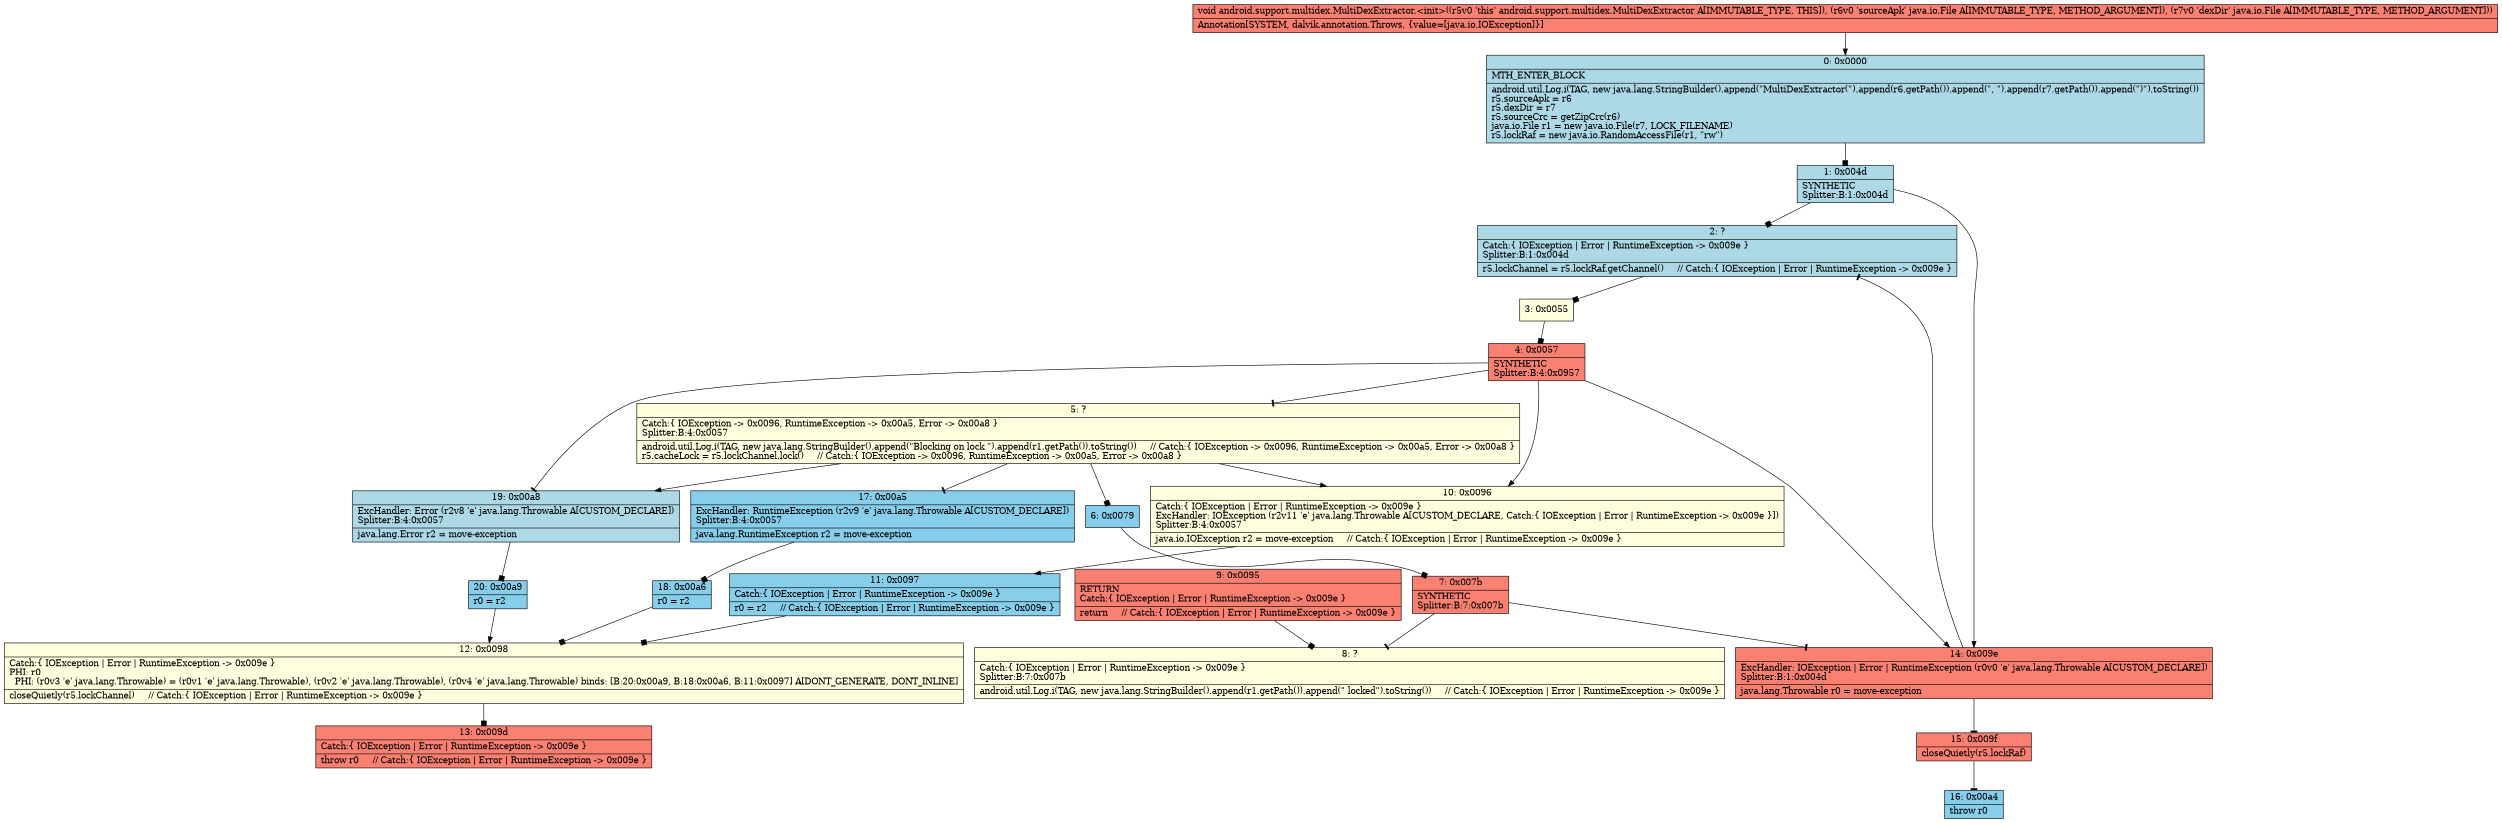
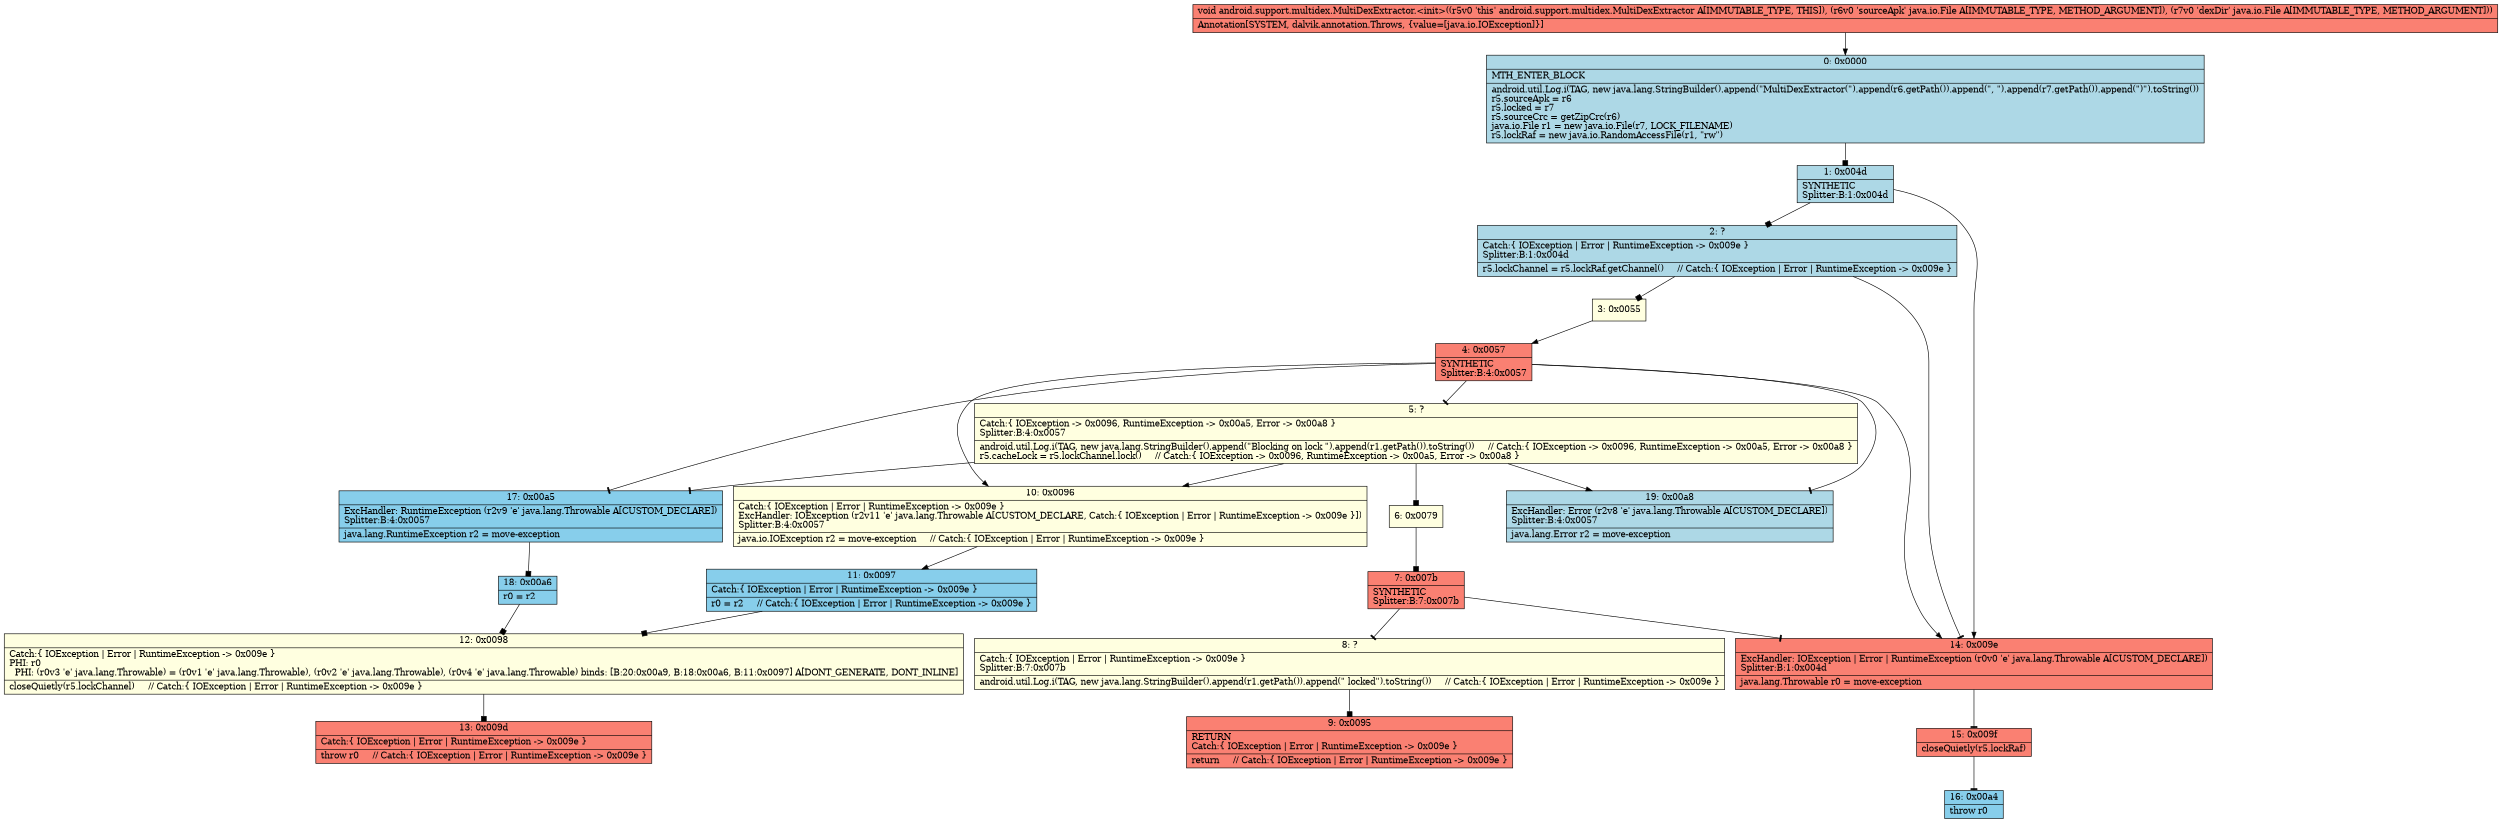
  digraph {
    node [fillcolor=salmon shape=record style=filled]
    edge [arrowhead=box]
-   n1 [fillcolor=lightblue label="{0\:\ 0x0000|MTH_ENTER_BLOCK\l|android.util.Log.i(TAG, new java.lang.StringBuilder().append(\"MultiDexExtractor(\").append(r6.getPath()).append(\", \").append(r7.getPath()).append(\")\").toString())\lr5.sourceApk = r6\lr5.dexDir = r7\lr5.sourceCrc = getZipCrc(r6)\ljava.io.File r1 = new java.io.File(r7, LOCK_FILENAME)\lr5.lockRaf = new java.io.RandomAccessFile(r1, \"rw\")\l}"]
+   n1 [fillcolor=lightblue label="{0\:\ 0x0000|MTH_ENTER_BLOCK\l|android.util.Log.i(TAG, new java.lang.StringBuilder().append(\"MultiDexExtractor(\").append(r6.getPath()).append(\", \").append(r7.getPath()).append(\")\").toString())\lr5.sourceApk = r6\lr5.locked = r7\lr5.sourceCrc = getZipCrc(r6)\ljava.io.File r1 = new java.io.File(r7, LOCK_FILENAME)\lr5.lockRaf = new java.io.RandomAccessFile(r1, \"rw\")\l}"]
    n2 [fillcolor=lightblue label="{1\:\ 0x004d|SYNTHETIC\lSplitter:B:1:0x004d\l}"]
    n3 [fillcolor=lightblue label="{2\:\ ?|Catch:\{ IOException \| Error \| RuntimeException \-\> 0x009e \}\lSplitter:B:1:0x004d\l|r5.lockChannel = r5.lockRaf.getChannel()     \/\/ Catch:\{ IOException \| Error \| RuntimeException \-\> 0x009e \}\l}"]
    n4 [label="{14\:\ 0x009e|ExcHandler: IOException \| Error \| RuntimeException (r0v0 'e' java.lang.Throwable A[CUSTOM_DECLARE])\lSplitter:B:1:0x004d\l|java.lang.Throwable r0 = move\-exception\l}"]
    n5 [fillcolor=lightyellow label="{3\:\ 0x0055}"]
    n6 [label="{15\:\ 0x009f|closeQuietly(r5.lockRaf)\l}"]
-   n7 [label="{4\:\ 0x0057|SYNTHETIC\lSplitter:B:4:0x0957\l}"]
+   n7 [label="{4\:\ 0x0057|SYNTHETIC\lSplitter:B:4:0x0057\l}"]
    n8 [fillcolor=lightyellow label="{5\:\ ?|Catch:\{ IOException \-\> 0x0096, RuntimeException \-\> 0x00a5, Error \-\> 0x00a8 \}\lSplitter:B:4:0x0057\l|android.util.Log.i(TAG, new java.lang.StringBuilder().append(\"Blocking on lock \").append(r1.getPath()).toString())     \/\/ Catch:\{ IOException \-\> 0x0096, RuntimeException \-\> 0x00a5, Error \-\> 0x00a8 \}\lr5.cacheLock = r5.lockChannel.lock()     \/\/ Catch:\{ IOException \-\> 0x0096, RuntimeException \-\> 0x00a5, Error \-\> 0x00a8 \}\l}"]
    n9 [fillcolor=lightyellow label="{10\:\ 0x0096|Catch:\{ IOException \| Error \| RuntimeException \-\> 0x009e \}\lExcHandler: IOException (r2v11 'e' java.lang.Throwable A[CUSTOM_DECLARE, Catch:\{ IOException \| Error \| RuntimeException \-\> 0x009e \}])\lSplitter:B:4:0x0057\l|java.io.IOException r2 = move\-exception     \/\/ Catch:\{ IOException \| Error \| RuntimeException \-\> 0x009e \}\l}"]
    n10 [fillcolor=skyblue label="{17\:\ 0x00a5|ExcHandler: RuntimeException (r2v9 'e' java.lang.Throwable A[CUSTOM_DECLARE])\lSplitter:B:4:0x0057\l|java.lang.RuntimeException r2 = move\-exception\l}"]
    n11 [fillcolor=lightblue label="{19\:\ 0x00a8|ExcHandler: Error (r2v8 'e' java.lang.Throwable A[CUSTOM_DECLARE])\lSplitter:B:4:0x0057\l|java.lang.Error r2 = move\-exception\l}"]
-   n12 [fillcolor=skyblue label="{6\:\ 0x0079}"]
+   n12 [fillcolor=lightyellow label="{6\:\ 0x0079}"]
    n13 [fillcolor=skyblue label="{11\:\ 0x0097|Catch:\{ IOException \| Error \| RuntimeException \-\> 0x009e \}\l|r0 = r2     \/\/ Catch:\{ IOException \| Error \| RuntimeException \-\> 0x009e \}\l}"]
    n14 [fillcolor=skyblue label="{18\:\ 0x00a6|r0 = r2\l}"]
-   n15 [fillcolor=skyblue label="{20\:\ 0x00a9|r0 = r2\l}"]
    n16 [label="{7\:\ 0x007b|SYNTHETIC\lSplitter:B:7:0x007b\l}"]
    n17 [fillcolor=lightyellow label="{8\:\ ?|Catch:\{ IOException \| Error \| RuntimeException \-\> 0x009e \}\lSplitter:B:7:0x007b\l|android.util.Log.i(TAG, new java.lang.StringBuilder().append(r1.getPath()).append(\" locked\").toString())     \/\/ Catch:\{ IOException \| Error \| RuntimeException \-\> 0x009e \}\l}"]
    n18 [label="{9\:\ 0x0095|RETURN\lCatch:\{ IOException \| Error \| RuntimeException \-\> 0x009e \}\l|return     \/\/ Catch:\{ IOException \| Error \| RuntimeException \-\> 0x009e \}\l}"]
    n19 [fillcolor=lightyellow label="{12\:\ 0x0098|Catch:\{ IOException \| Error \| RuntimeException \-\> 0x009e \}\lPHI: r0 \l  PHI: (r0v3 'e' java.lang.Throwable) = (r0v1 'e' java.lang.Throwable), (r0v2 'e' java.lang.Throwable), (r0v4 'e' java.lang.Throwable) binds: [B:20:0x00a9, B:18:0x00a6, B:11:0x0097] A[DONT_GENERATE, DONT_INLINE]\l|closeQuietly(r5.lockChannel)     \/\/ Catch:\{ IOException \| Error \| RuntimeException \-\> 0x009e \}\l}"]
    n20 [label="{13\:\ 0x009d|Catch:\{ IOException \| Error \| RuntimeException \-\> 0x009e \}\l|throw r0     \/\/ Catch:\{ IOException \| Error \| RuntimeException \-\> 0x009e \}\l}"]
    n21 [fillcolor=skyblue label="{16\:\ 0x00a4|throw r0\l}"]
    n22 [label="{void android.support.multidex.MultiDexExtractor.\<init\>((r5v0 'this' android.support.multidex.MultiDexExtractor A[IMMUTABLE_TYPE, THIS]), (r6v0 'sourceApk' java.io.File A[IMMUTABLE_TYPE, METHOD_ARGUMENT]), (r7v0 'dexDir' java.io.File A[IMMUTABLE_TYPE, METHOD_ARGUMENT]))  | Annotation[SYSTEM, dalvik.annotation.Throws, \{value=[java.io.IOException]\}]\l}"]
    n1 -> n2
    n2 -> n3
    n2 -> n4 [arrowhead=normal]
-   n4 -> n3 [arrowhead=tee]
+   n3 -> n4 [arrowhead=tee]
    n3 -> n5
    n4 -> n6 [arrowhead=tee]
-   n5 -> n7
+   n5 -> n7 [arrowhead=normal]
    n6 -> n21 [arrowhead=tee]
    n7 -> n4 [arrowhead=normal]
    n7 -> n8 [arrowhead=tee]
    n7 -> n9 [arrowhead=normal]
+   n7 -> n10 [arrowhead=tee]
    n7 -> n11 [arrowhead=tee]
    n8 -> n9 [arrowhead=normal]
    n8 -> n10 [arrowhead=tee]
    n8 -> n11 [arrowhead=normal]
    n8 -> n12
    n9 -> n13 [arrowhead=normal]
    n10 -> n14
-   n11 -> n15
    n12 -> n16
    n13 -> n19
    n14 -> n19
-   n15 -> n19 [arrowhead=normal]
    n16 -> n4 [arrowhead=tee]
    n16 -> n17 [arrowhead=tee]
-   n18 -> n17
+   n17 -> n18
    n19 -> n20
    n22 -> n1 [arrowhead=normal]
  }
